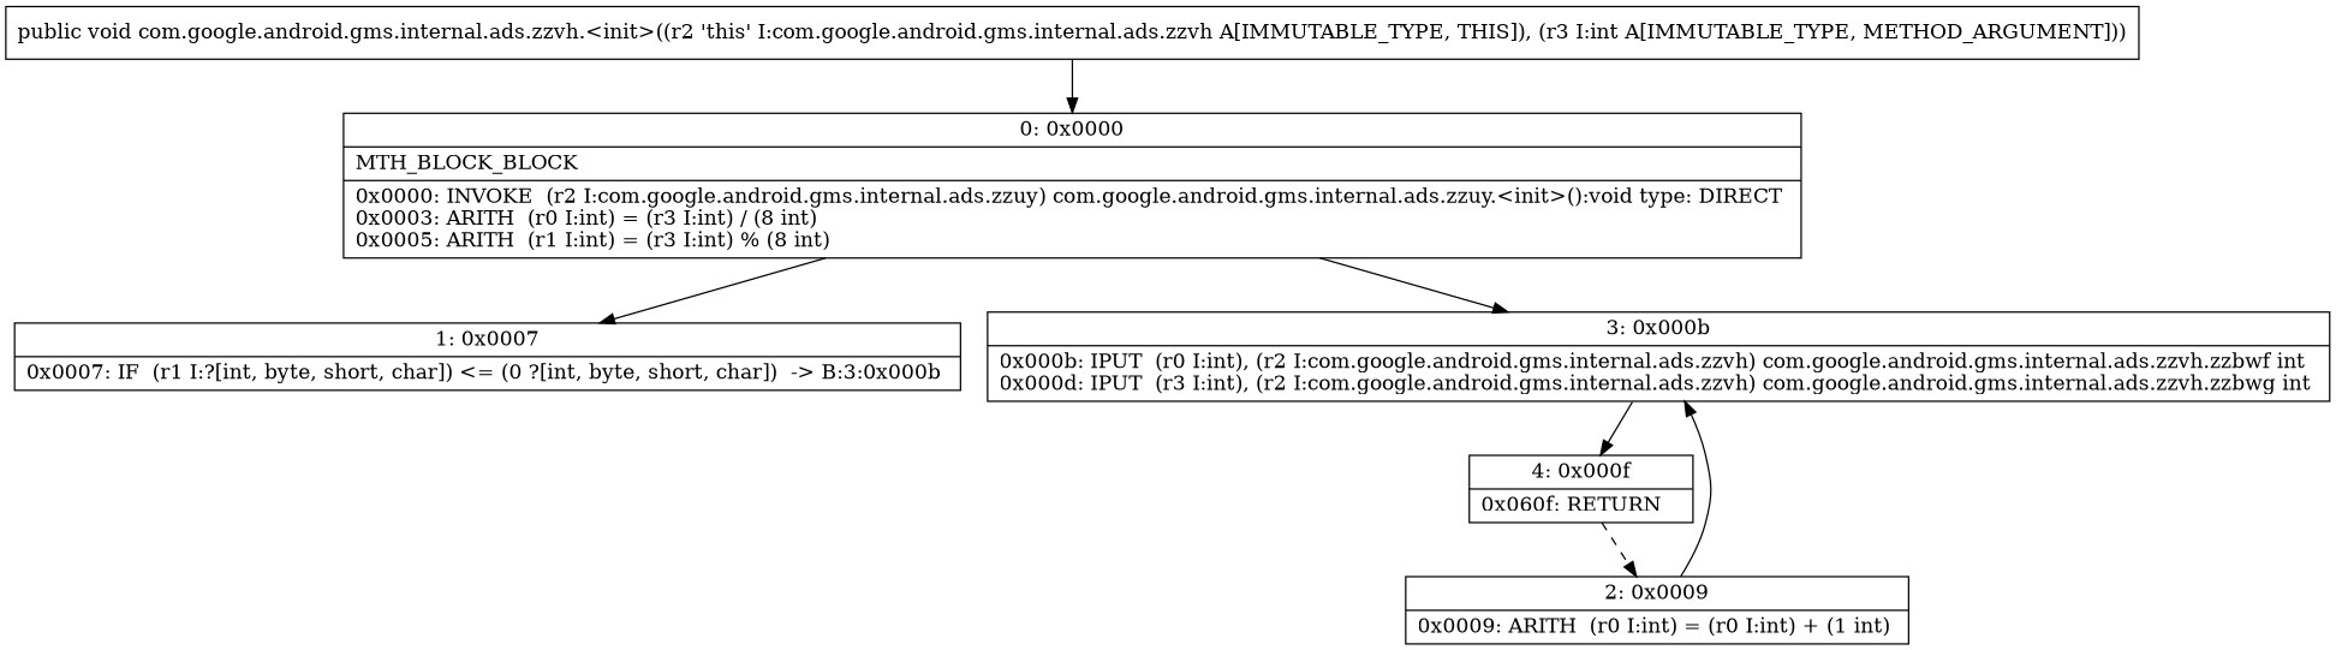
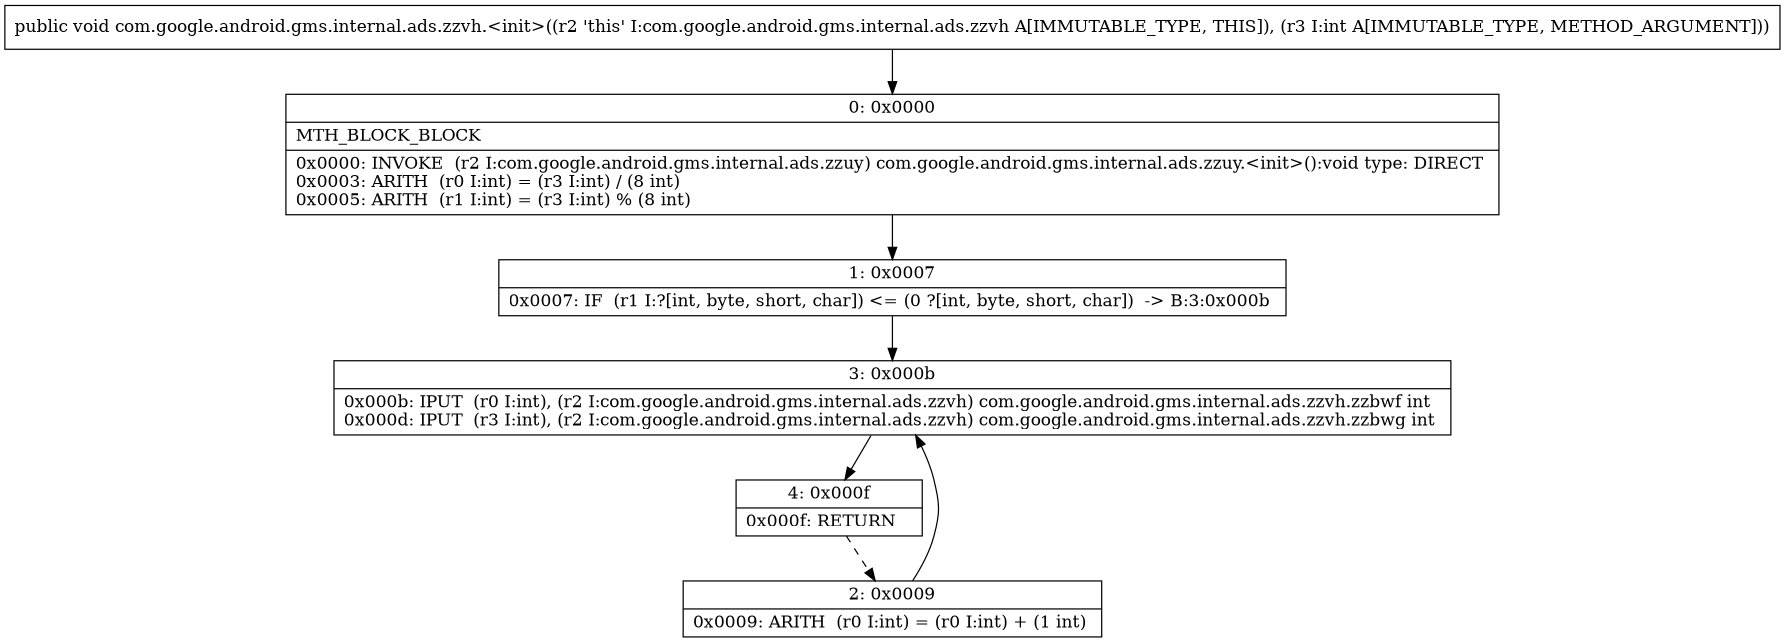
  digraph {
    node [shape=record]
    n1 [label="{0\:\ 0x0000|MTH_BLOCK_BLOCK\l|0x0000: INVOKE  (r2 I:com.google.android.gms.internal.ads.zzuy) com.google.android.gms.internal.ads.zzuy.\<init\>():void type: DIRECT \l0x0003: ARITH  (r0 I:int) = (r3 I:int) \/ (8 int) \l0x0005: ARITH  (r1 I:int) = (r3 I:int) % (8 int) \l}"]
    n2 [label="{1\:\ 0x0007|0x0007: IF  (r1 I:?[int, byte, short, char]) \<= (0 ?[int, byte, short, char])  \-\> B:3:0x000b \l}"]
    n3 [label="{3\:\ 0x000b|0x000b: IPUT  (r0 I:int), (r2 I:com.google.android.gms.internal.ads.zzvh) com.google.android.gms.internal.ads.zzvh.zzbwf int \l0x000d: IPUT  (r3 I:int), (r2 I:com.google.android.gms.internal.ads.zzvh) com.google.android.gms.internal.ads.zzvh.zzbwg int \l}"]
    n4 [label="{2\:\ 0x0009|0x0009: ARITH  (r0 I:int) = (r0 I:int) + (1 int) \l}"]
-   n5 [label="{4\:\ 0x000f|0x060f: RETURN   \l}"]
+   n5 [label="{4\:\ 0x000f|0x000f: RETURN   \l}"]
    n6 [label="{public void com.google.android.gms.internal.ads.zzvh.\<init\>((r2 'this' I:com.google.android.gms.internal.ads.zzvh A[IMMUTABLE_TYPE, THIS]), (r3 I:int A[IMMUTABLE_TYPE, METHOD_ARGUMENT])) }"]
    n1 -> n2
-   n1 -> n3
+   n2 -> n3
    n3 -> n5
    n4 -> n3
    n5 -> n4 [style=dashed]
    n6 -> n1
  }
